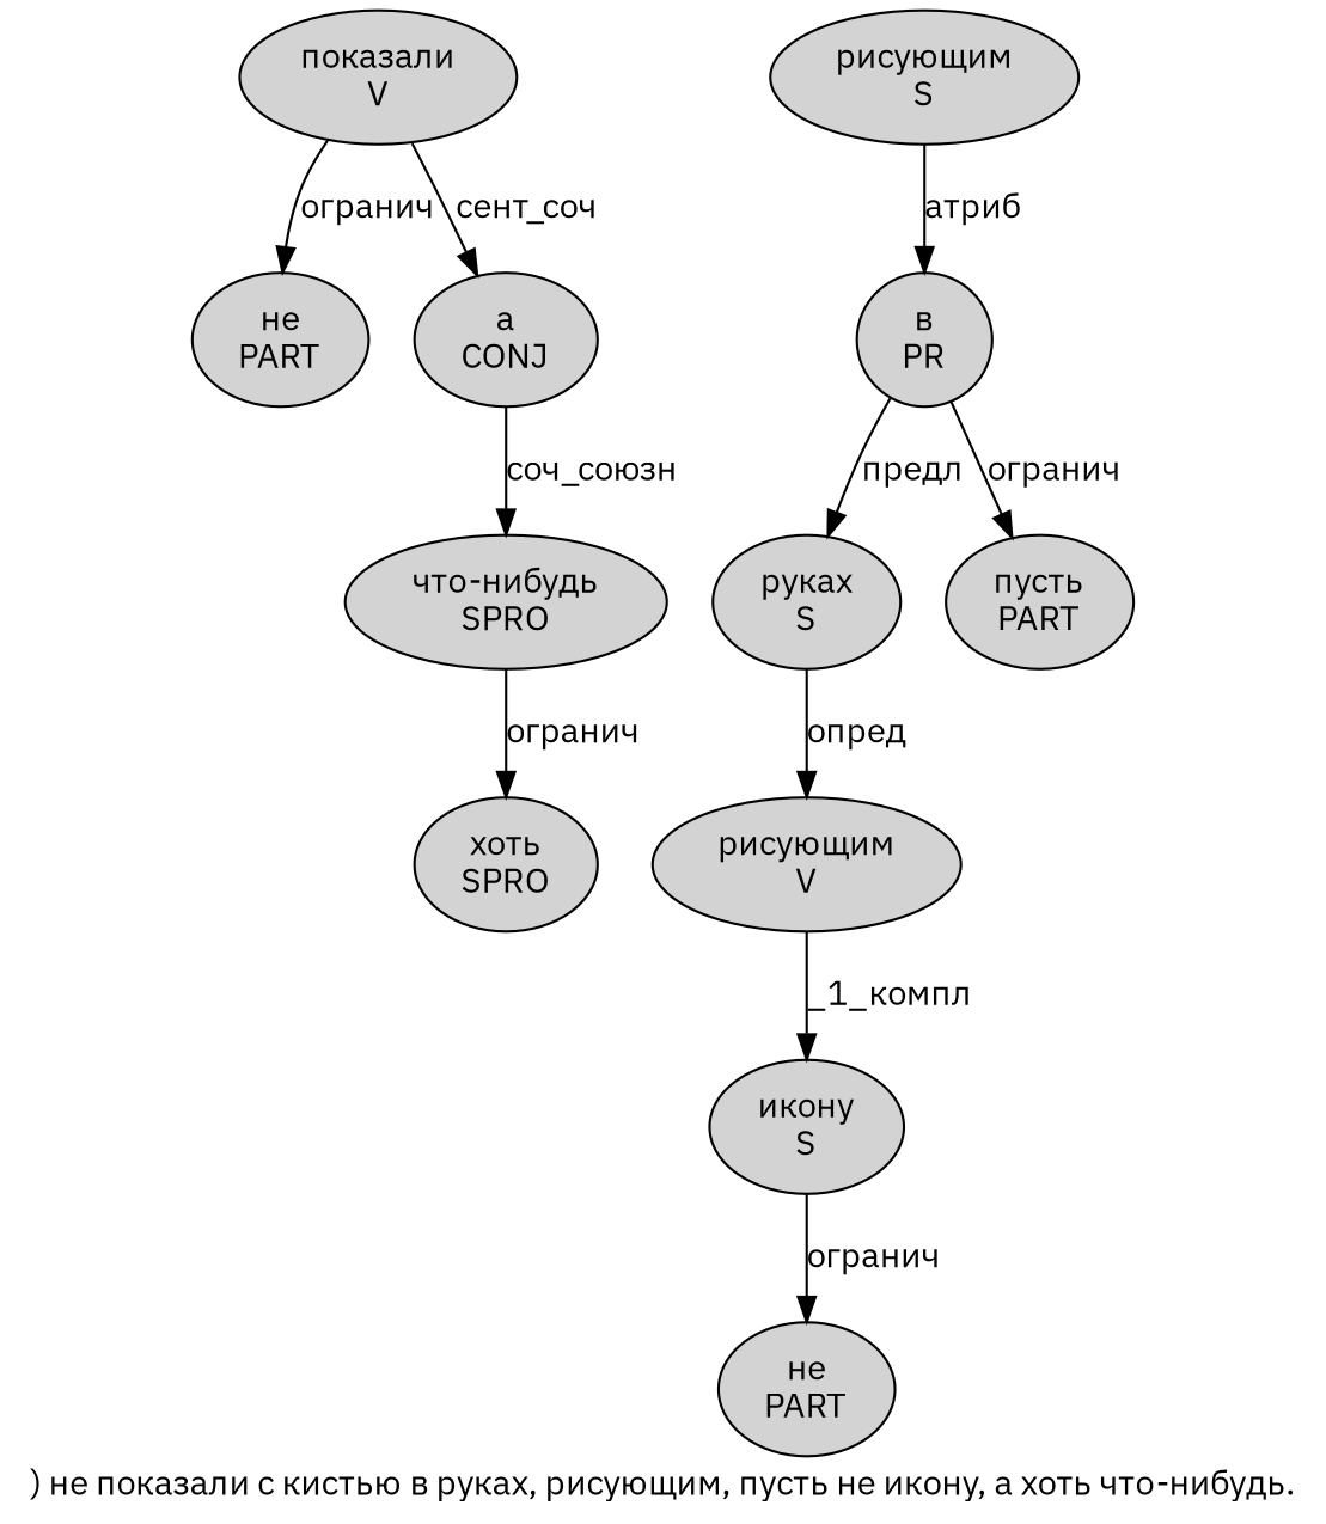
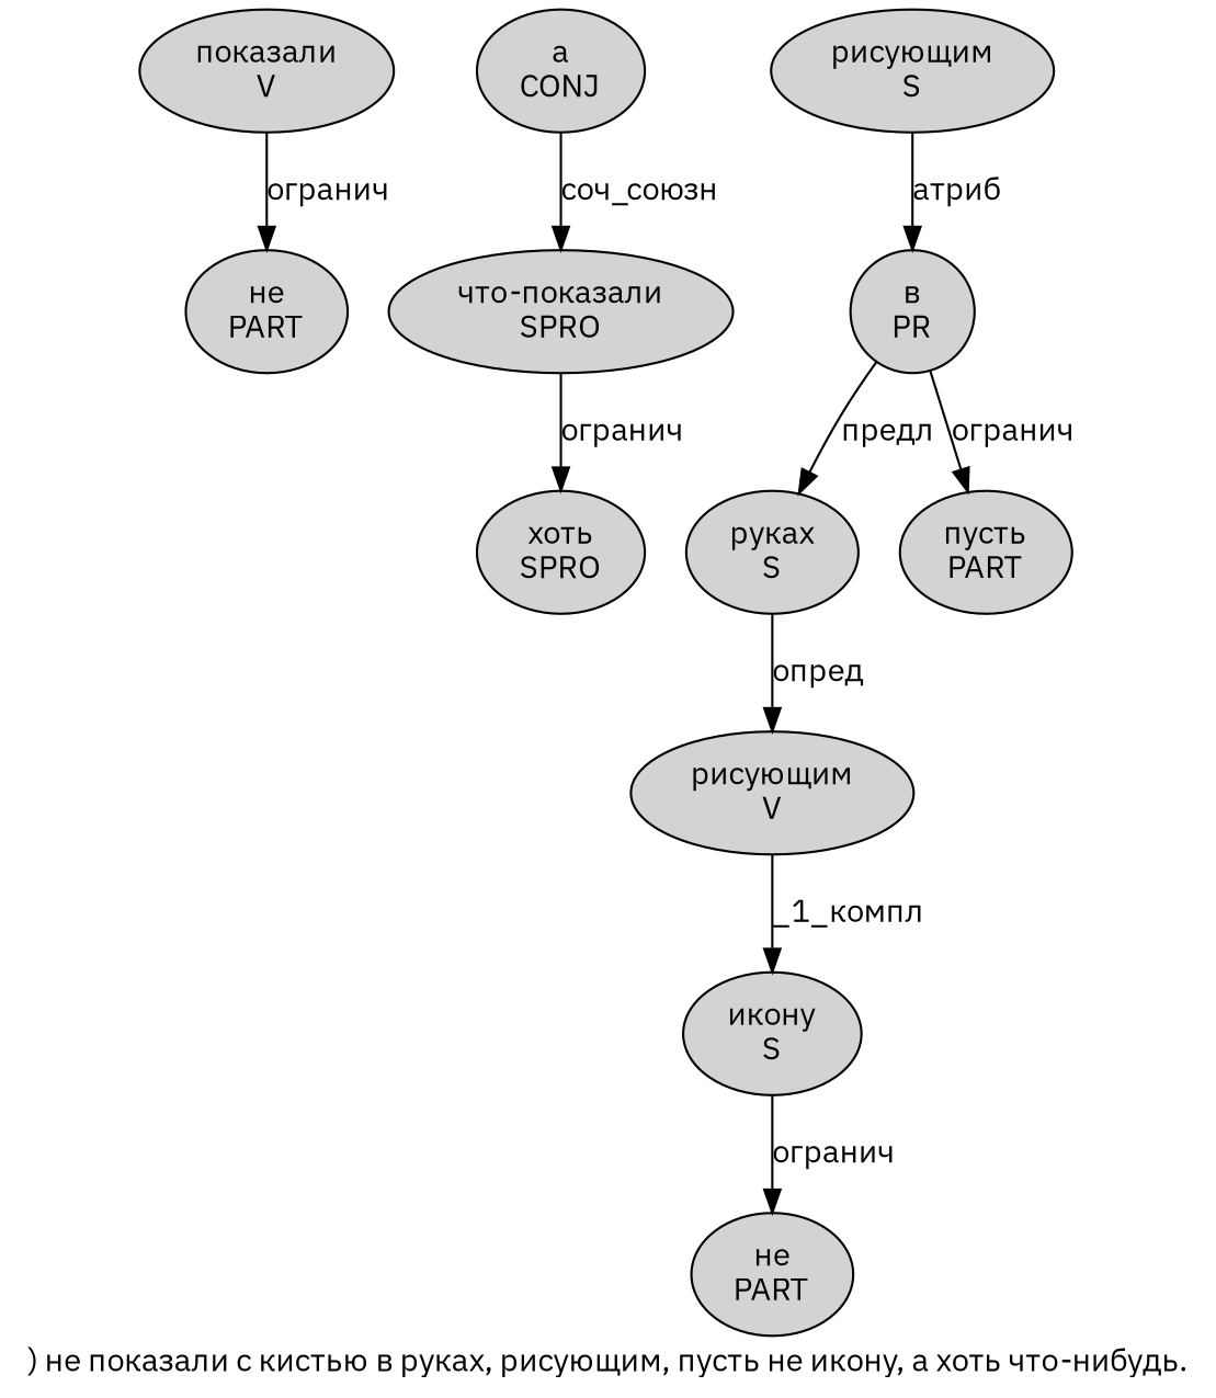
  digraph {
    fontname="IBM Plex Sans"
    label=") не показали с кистью в руках, рисующим, пусть не икону, а хоть что-нибудь."
    node [fillcolor=lightgray fontname="IBM Plex Sans" penwidth=1 shape=ellipse style=filled]
    edge [fontname="IBM Plex Sans"]
    n1 [label="не\nPART"]
    n2 [label="показали\nV"]
    n3 [label="а\nCONJ"]
-   n4 [label="что-нибудь\nSPRO"]
+   n4 [label="что-показали\nSPRO"]
    n5 [label="рисующим\nS"]
    n6 [label="в\nPR"]
    n7 [label="руках\nS"]
    n8 [label="пусть\nPART"]
    n9 [label="рисующим\nV"]
    n10 [label="икону\nS"]
    n11 [label="не\nPART"]
    n12 [label="хоть\nSPRO"]
    n2 -> n1 [label="огранич"]
-   n2 -> n3 [label="сент_соч"]
    n3 -> n4 [label="соч_союзн"]
    n4 -> n12 [label="огранич"]
    n5 -> n6 [label="атриб"]
    n6 -> n7 [label="предл"]
    n6 -> n8 [label="огранич"]
    n7 -> n9 [label="опред"]
    n9 -> n10 [label="_1_компл"]
    n10 -> n11 [label="огранич"]
  }
